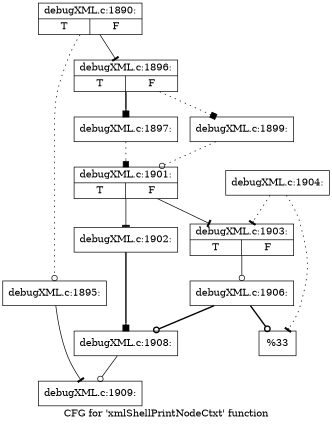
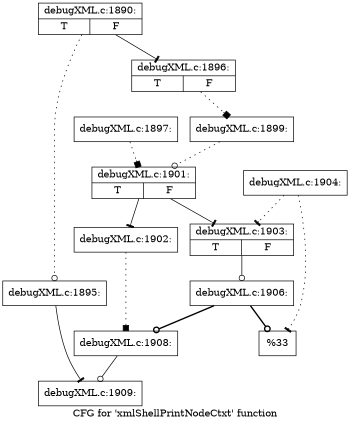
  digraph {
    label="CFG for 'xmlShellPrintNodeCtxt' function"
    node [shape=record]
    edge [arrowhead=tee style=solid]
    n1 [label="{debugXML.c:1890:|{<s0>T|<s1>F}}"]
    n2 [label="{debugXML.c:1896:|{<s0>T|<s1>F}}"]
    n3 [label="{debugXML.c:1895:}"]
    n4 [label="{debugXML.c:1897:}"]
    n5 [label="{debugXML.c:1899:}"]
    n6 [label="{debugXML.c:1909:}"]
    n7 [label="{debugXML.c:1901:|{<s0>T|<s1>F}}"]
    n8 [label="{debugXML.c:1902:}"]
    n9 [label="{debugXML.c:1903:|{<s0>T|<s1>F}}"]
    n10 [label="{debugXML.c:1908:}"]
    n11 [label="{debugXML.c:1906:}"]
    n12 [label="{debugXML.c:1904:}"]
    n13 [label="{%33}"]
    n1 -> n2
    n1 -> n3 [arrowhead=odot style=dotted]
-   n2 -> n4 [arrowhead=box style=bold]
    n2 -> n5 [arrowhead=box style=dotted]
    n3 -> n6
    n4 -> n7 [arrowhead=box style=dotted]
    n5 -> n7 [arrowhead=odot style=dotted]
    n7 -> n8
    n7 -> n9
-   n8 -> n10 [arrowhead=box style=bold]
+   n8 -> n10 [arrowhead=box style=dotted]
    n9 -> n11 [arrowhead=odot]
    n10 -> n6 [arrowhead=odot]
    n11 -> n10 [arrowhead=odot style=bold]
    n11 -> n13 [arrowhead=odot style=bold]
    n12 -> n9 [style=dotted]
    n12 -> n13 [style=dotted]
  }
